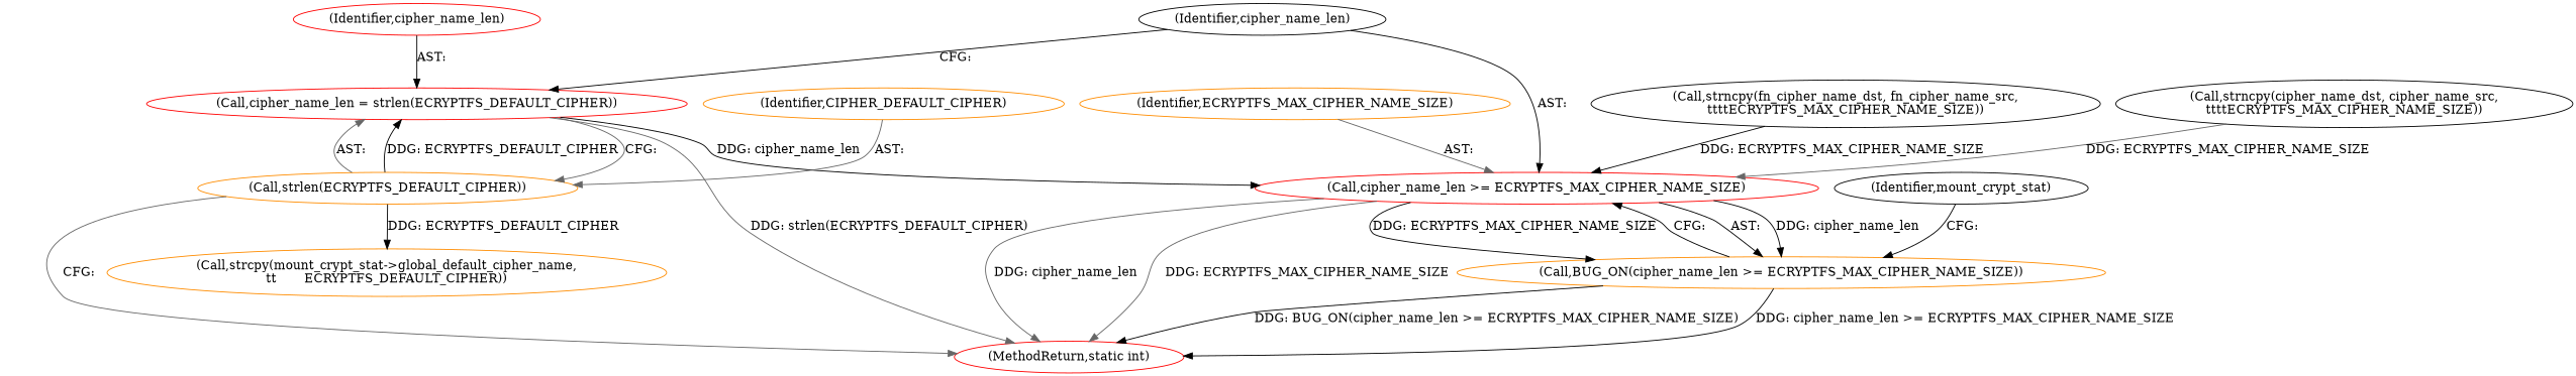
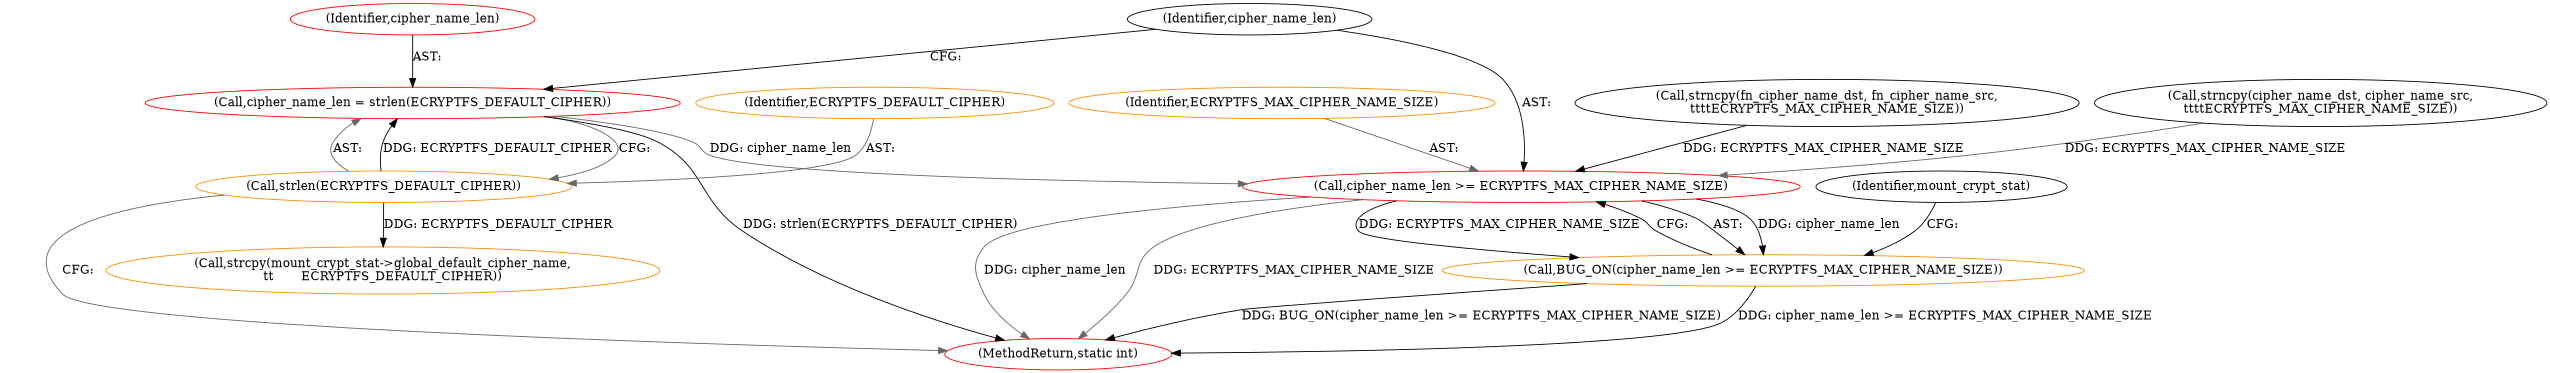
  digraph {
    node [color=darkorange]
    edge [color=black]
    n1 [color=red label="(Call,cipher_name_len = strlen(ECRYPTFS_DEFAULT_CIPHER))"]
    n2 [label="(Call,strlen(ECRYPTFS_DEFAULT_CIPHER))"]
    n3 [color=red label="(Call,cipher_name_len >= ECRYPTFS_MAX_CIPHER_NAME_SIZE)"]
    n4 [color=red label="(MethodReturn,static int)"]
    n5 [label="(Call,strcpy(mount_crypt_stat->global_default_cipher_name,\n\t\t       ECRYPTFS_DEFAULT_CIPHER))"]
    n6 [label="(Call,BUG_ON(cipher_name_len >= ECRYPTFS_MAX_CIPHER_NAME_SIZE))"]
-   n7 [label="(Identifier,CIPHER_DEFAULT_CIPHER)"]
+   n7 [label="(Identifier,ECRYPTFS_DEFAULT_CIPHER)"]
    n8 [label="(Identifier,ECRYPTFS_MAX_CIPHER_NAME_SIZE)"]
    n9 [color=black label="(Identifier,cipher_name_len)"]
    n10 [color=black label="(Call,strncpy(fn_cipher_name_dst, fn_cipher_name_src,\n\t\t\t\tECRYPTFS_MAX_CIPHER_NAME_SIZE))"]
    n11 [color=black label="(Call,strncpy(cipher_name_dst, cipher_name_src,\n\t\t\t\tECRYPTFS_MAX_CIPHER_NAME_SIZE))"]
    n12 [color=black label="(Identifier,mount_crypt_stat)"]
    n13 [color=red label="(Identifier,cipher_name_len)"]
    n1 -> n2 [color=gray40 label="CFG: "]
-   n1 -> n3 [label="DDG: cipher_name_len"]
-   n1 -> n4 [color=gray40 label="DDG: strlen(ECRYPTFS_DEFAULT_CIPHER)"]
+   n1 -> n3 [color=gray40 label="DDG: cipher_name_len"]
+   n1 -> n4 [label="DDG: strlen(ECRYPTFS_DEFAULT_CIPHER)"]
    n2 -> n1 [color=gray40 label="AST: "]
    n2 -> n1 [label="DDG: ECRYPTFS_DEFAULT_CIPHER"]
    n2 -> n4 [color=gray40 label="CFG: "]
    n2 -> n5 [label="DDG: ECRYPTFS_DEFAULT_CIPHER"]
    n3 -> n4 [color=gray40 label="DDG: cipher_name_len"]
    n3 -> n4 [color=gray40 label="DDG: ECRYPTFS_MAX_CIPHER_NAME_SIZE"]
    n3 -> n6 [label="AST: "]
    n3 -> n6 [label="DDG: cipher_name_len"]
    n3 -> n6 [label="DDG: ECRYPTFS_MAX_CIPHER_NAME_SIZE"]
    n6 -> n3 [label="CFG: "]
    n6 -> n4 [label="DDG: BUG_ON(cipher_name_len >= ECRYPTFS_MAX_CIPHER_NAME_SIZE)"]
    n6 -> n4 [label="DDG: cipher_name_len >= ECRYPTFS_MAX_CIPHER_NAME_SIZE"]
    n7 -> n2 [color=gray40 label="AST: "]
    n8 -> n3 [color=gray40 label="AST: "]
    n9 -> n1 [label="CFG: "]
    n9 -> n3 [label="AST: "]
    n10 -> n3 [label="DDG: ECRYPTFS_MAX_CIPHER_NAME_SIZE"]
    n11 -> n3 [color=gray40 label="DDG: ECRYPTFS_MAX_CIPHER_NAME_SIZE"]
    n12 -> n6 [label="CFG: "]
    n13 -> n1 [label="AST: "]
  }
